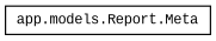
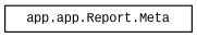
  digraph {
    rankdir=LR
    fontname="Liberation Mono"
-   n1 [color=black fillcolor=white fontname="Liberation Mono" fontsize=10 height=0.2 label="app.models.Report.Meta" shape=record style=filled width=0.4]
+   n1 [color=black fillcolor=white fontname="Liberation Mono" fontsize=10 height=0.2 label="app.app.Report.Meta" shape=record style=filled width=0.4]
  }
